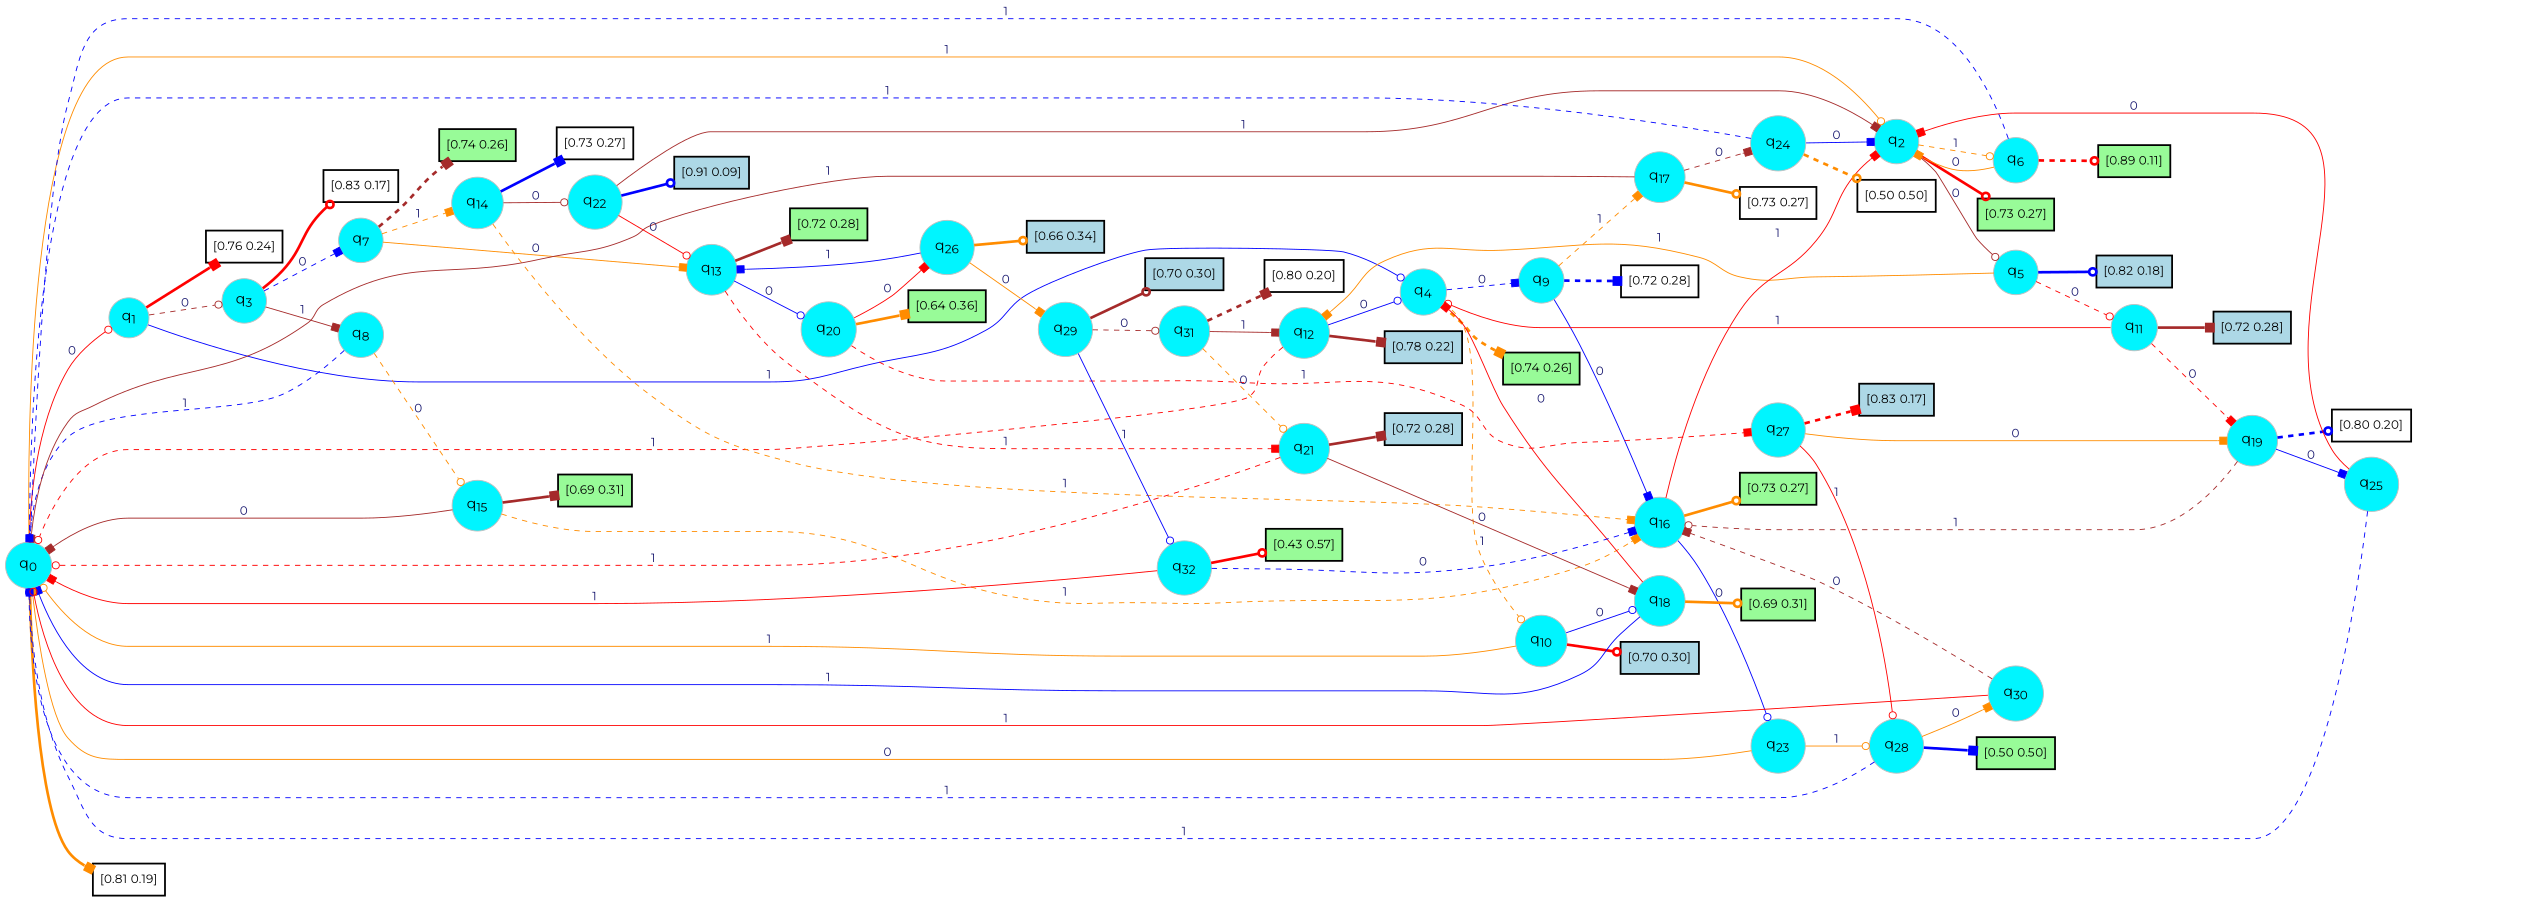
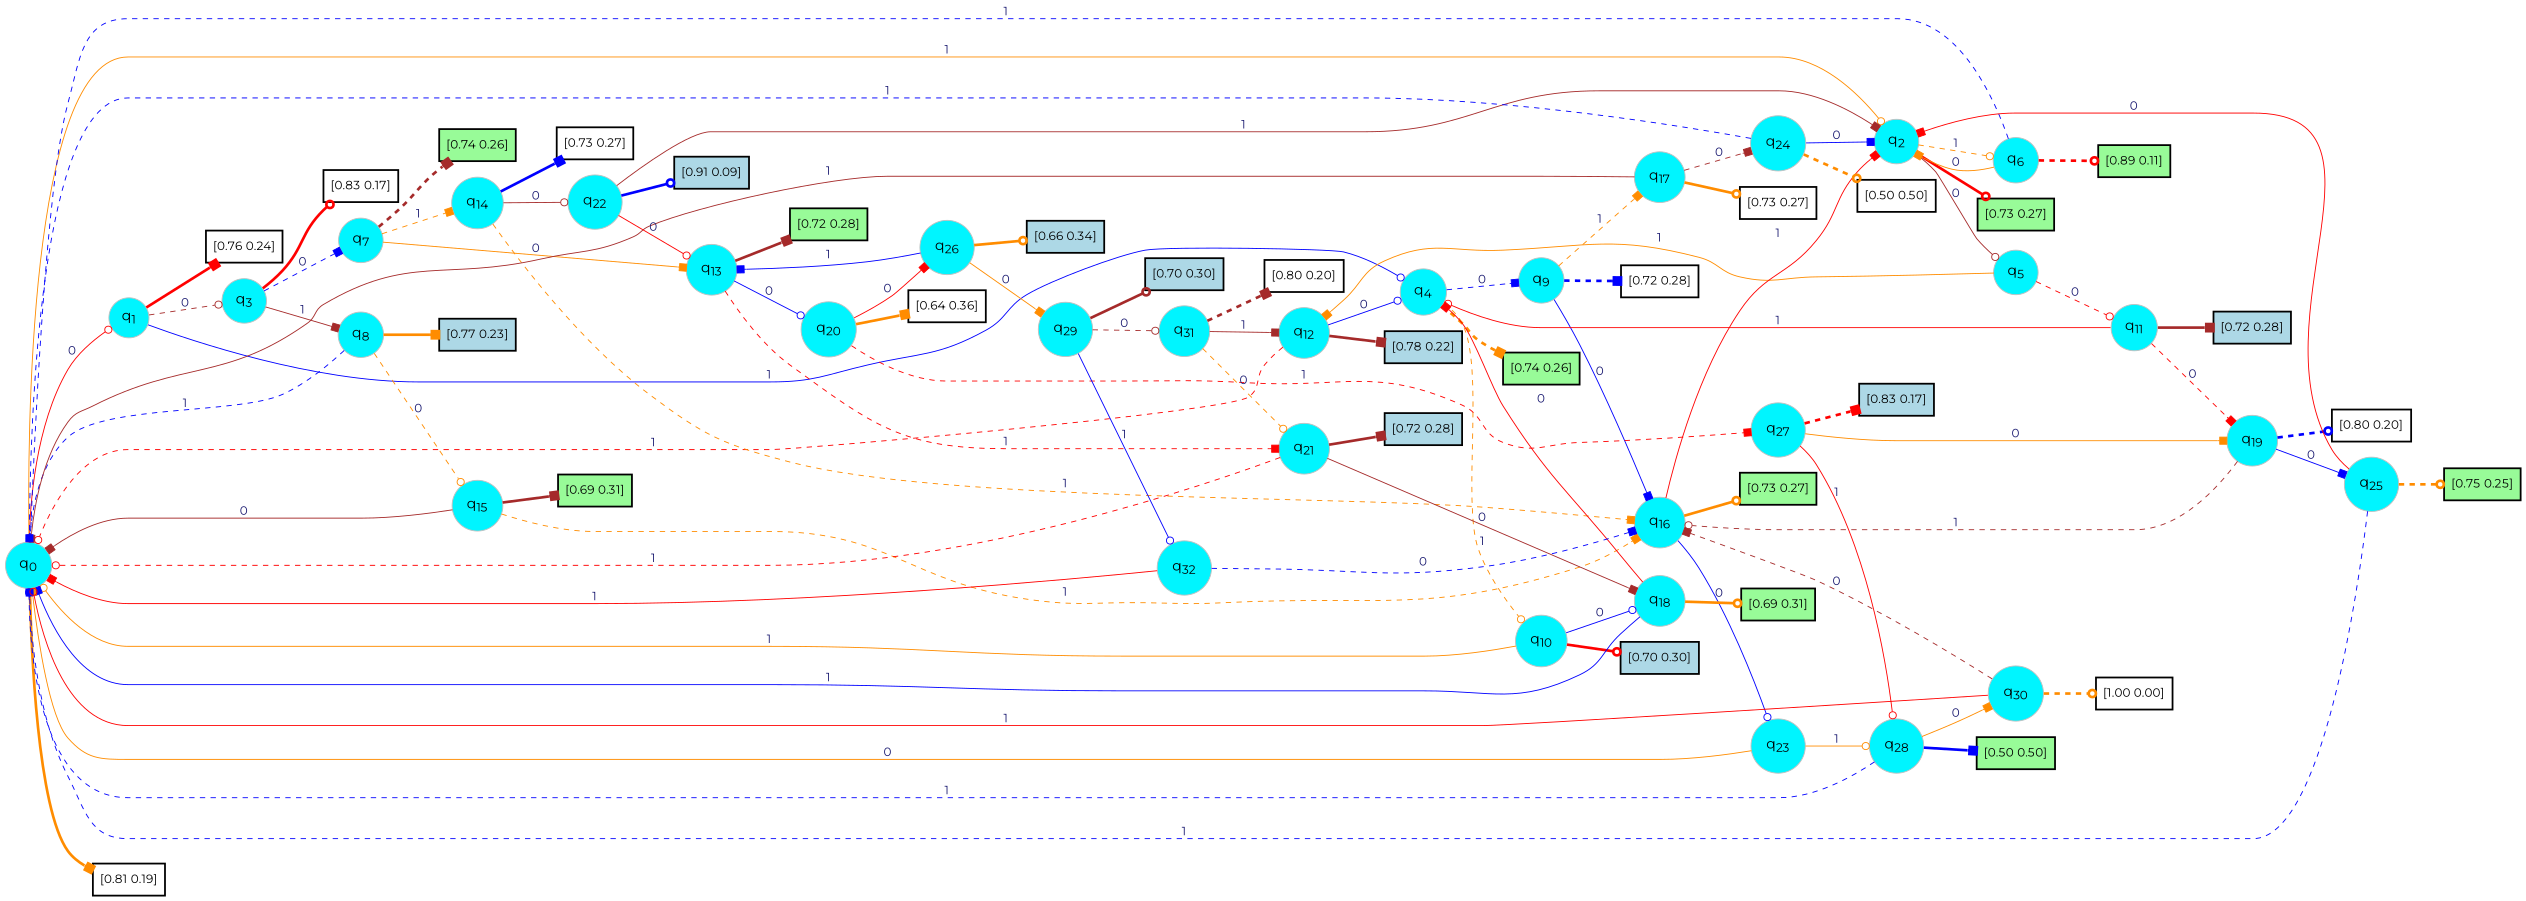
  digraph {
    fontname=Montserrat
    rankdir=LR
    node [color=gray fillcolor=turquoise1 fontcolor=black fontname=Montserrat fontsize=16 fontweight=bold shape=circle style=filled]
    edge [arrowhead=box arrowsize=1 color=darkorange fontcolor=midnightblue fontname=Montserrat fontweight=bold penwidth=1 style=dashed weight=20]
    n1 [label=<q<SUB>0</SUB>>]
    n2 [label=<q<SUB>1</SUB>>]
    n3 [label=<q<SUB>2</SUB>>]
    n4 [color=black fillcolor=white fontsize=14 label="[0.81 0.19]" penwidth=2 shape=box]
    n5 [label=<q<SUB>3</SUB>>]
    n6 [label=<q<SUB>4</SUB>>]
    n7 [color=black fillcolor=white fontsize=14 label="[0.76 0.24]" penwidth=2 shape=box]
    n8 [label=<q<SUB>5</SUB>>]
    n9 [label=<q<SUB>6</SUB>>]
    n10 [color=black fillcolor=palegreen fontsize=14 label="[0.73 0.27]" penwidth=2 shape=box]
    n11 [label=<q<SUB>7</SUB>>]
    n12 [label=<q<SUB>8</SUB>>]
    n13 [color=black fillcolor=white fontsize=14 label="[0.83 0.17]" penwidth=2 shape=box]
    n14 [label=<q<SUB>9</SUB>>]
    n15 [label=<q<SUB>10</SUB>>]
    n16 [color=black fillcolor=palegreen fontsize=14 label="[0.74 0.26]" penwidth=2 shape=box]
    n17 [label=<q<SUB>11</SUB>>]
    n18 [label=<q<SUB>12</SUB>>]
-   n19 [color=black fillcolor=lightblue fontsize=14 label="[0.82 0.18]" penwidth=2 shape=box]
    n20 [color=black fillcolor=palegreen fontsize=14 label="[0.89 0.11]" penwidth=2 shape=box]
    n21 [label=<q<SUB>13</SUB>>]
    n22 [label=<q<SUB>14</SUB>>]
    n23 [color=black fillcolor=palegreen fontsize=14 label="[0.74 0.26]" penwidth=2 shape=box]
    n24 [label=<q<SUB>15</SUB>>]
+   n25 [color=black fillcolor=lightblue fontsize=14 label="[0.77 0.23]" penwidth=2 shape=box]
    n26 [label=<q<SUB>16</SUB>>]
    n27 [label=<q<SUB>17</SUB>>]
    n28 [color=black fillcolor=white fontsize=14 label="[0.72 0.28]" penwidth=2 shape=box]
    n29 [label=<q<SUB>18</SUB>>]
    n30 [color=black fillcolor=lightblue fontsize=14 label="[0.70 0.30]" penwidth=2 shape=box]
    n31 [label=<q<SUB>19</SUB>>]
    n32 [color=black fillcolor=lightblue fontsize=14 label="[0.72 0.28]" penwidth=2 shape=box]
    n33 [color=black fillcolor=lightblue fontsize=14 label="[0.78 0.22]" penwidth=2 shape=box]
    n34 [label=<q<SUB>20</SUB>>]
    n35 [label=<q<SUB>21</SUB>>]
    n36 [color=black fillcolor=palegreen fontsize=14 label="[0.72 0.28]" penwidth=2 shape=box]
    n37 [label=<q<SUB>22</SUB>>]
    n38 [color=black fillcolor=white fontsize=14 label="[0.73 0.27]" penwidth=2 shape=box]
    n39 [color=black fillcolor=palegreen fontsize=14 label="[0.69 0.31]" penwidth=2 shape=box]
    n40 [label=<q<SUB>23</SUB>>]
    n41 [color=black fillcolor=palegreen fontsize=14 label="[0.73 0.27]" penwidth=2 shape=box]
    n42 [label=<q<SUB>24</SUB>>]
    n43 [color=black fillcolor=white fontsize=14 label="[0.73 0.27]" penwidth=2 shape=box]
    n44 [color=black fillcolor=palegreen fontsize=14 label="[0.69 0.31]" penwidth=2 shape=box]
    n45 [label=<q<SUB>25</SUB>>]
    n46 [color=black fillcolor=white fontsize=14 label="[0.80 0.20]" penwidth=2 shape=box]
    n47 [label=<q<SUB>26</SUB>>]
    n48 [label=<q<SUB>27</SUB>>]
-   n49 [color=black fillcolor=palegreen fontsize=14 label="[0.64 0.36]" penwidth=2 shape=box]
+   n49 [color=black fillcolor=white fontsize=14 label="[0.64 0.36]" penwidth=2 shape=box]
    n50 [color=black fillcolor=lightblue fontsize=14 label="[0.72 0.28]" penwidth=2 shape=box]
    n51 [color=black fillcolor=lightblue fontsize=14 label="[0.91 0.09]" penwidth=2 shape=box]
    n52 [label=<q<SUB>28</SUB>>]
    n53 [color=black fillcolor=white fontsize=14 label="[0.50 0.50]" penwidth=2 shape=box]
+   n54 [color=black fillcolor=palegreen fontsize=14 label="[0.75 0.25]" penwidth=2 shape=box]
    n55 [label=<q<SUB>29</SUB>>]
    n56 [color=black fillcolor=lightblue fontsize=14 label="[0.66 0.34]" penwidth=2 shape=box]
    n57 [color=black fillcolor=lightblue fontsize=14 label="[0.83 0.17]" penwidth=2 shape=box]
    n58 [label=<q<SUB>30</SUB>>]
    n59 [color=black fillcolor=palegreen fontsize=14 label="[0.50 0.50]" penwidth=2 shape=box]
    n60 [label=<q<SUB>31</SUB>>]
    n61 [label=<q<SUB>32</SUB>>]
    n62 [color=black fillcolor=lightblue fontsize=14 label="[0.70 0.30]" penwidth=2 shape=box]
+   n63 [color=black fillcolor=white fontsize=14 label="[1.00 0.00]" penwidth=2 shape=box]
    n64 [color=black fillcolor=white fontsize=14 label="[0.80 0.20]" penwidth=2 shape=box]
-   n65 [color=black fillcolor=palegreen fontsize=14 label="[0.43 0.57]" penwidth=2 shape=box]
    n1 -> n2 [arrowhead=odot color=red label=0 style=solid]
    n1 -> n3 [arrowhead=odot label=1 style=bold]
    n1 -> n4 [penwidth=3 style=bold]
    n2 -> n5 [arrowhead=odot color=brown label=0]
    n2 -> n6 [arrowhead=odot color=blue label=1 style=solid]
    n2 -> n7 [color=red penwidth=3 style=bold]
    n3 -> n8 [arrowhead=odot color=brown label=0 style=solid]
    n3 -> n9 [arrowhead=odot label=1]
    n3 -> n10 [arrowhead=odot color=red penwidth=3 style=solid]
    n5 -> n11 [color=blue label=0]
    n5 -> n12 [color=brown label=1 style=bold]
    n5 -> n13 [arrowhead=odot color=red penwidth=3 style=solid]
    n6 -> n14 [color=blue label=0]
    n6 -> n15 [arrowhead=odot label=1]
    n6 -> n16 [penwidth=3]
    n8 -> n17 [arrowhead=odot color=red label=0]
    n8 -> n18 [label=1 style=bold]
-   n8 -> n19 [arrowhead=odot color=blue penwidth=3 style=bold]
    n9 -> n1 [arrowhead=odot color=blue label=1]
    n9 -> n3 [label=0 style=bold]
    n9 -> n20 [arrowhead=odot color=red penwidth=3]
    n11 -> n21 [label=0 style=solid]
    n11 -> n22 [label=1]
    n11 -> n23 [color=brown penwidth=3]
    n12 -> n1 [arrowhead=odot color=blue label=1]
    n12 -> n24 [arrowhead=odot label=0]
+   n12 -> n25 [penwidth=3 style=solid]
    n14 -> n26 [color=blue label=0 style=solid]
    n14 -> n27 [label=1]
    n14 -> n28 [color=blue penwidth=3]
    n15 -> n1 [arrowhead=odot label=1 style=solid]
    n15 -> n29 [arrowhead=odot color=blue label=0 style=solid]
    n15 -> n30 [arrowhead=odot color=red penwidth=3 style=bold]
    n17 -> n6 [arrowhead=odot color=red label=1 style=solid]
    n17 -> n31 [color=red label=0]
    n17 -> n32 [color=brown penwidth=3 style=bold]
    n18 -> n1 [arrowhead=odot color=red label=1]
    n18 -> n6 [arrowhead=odot color=blue label=0 style=solid]
    n18 -> n33 [color=brown penwidth=3 style=solid]
    n21 -> n34 [arrowhead=odot color=blue label=0 style=solid]
    n21 -> n35 [color=red label=1]
    n21 -> n36 [color=brown penwidth=3 style=solid]
    n22 -> n26 [label=1]
    n22 -> n37 [arrowhead=odot color=brown label=0 style=solid]
    n22 -> n38 [color=blue penwidth=3 style=bold]
    n24 -> n1 [color=brown label=0 style=bold]
    n24 -> n26 [label=1]
    n24 -> n39 [color=brown penwidth=3 style=solid]
    n26 -> n3 [color=red label=1 style=solid]
    n26 -> n40 [arrowhead=odot color=blue label=0 style=bold]
    n26 -> n41 [arrowhead=odot penwidth=3 style=bold]
    n27 -> n1 [color=brown label=1 style=bold]
    n27 -> n42 [color=brown label=0]
    n27 -> n43 [arrowhead=odot penwidth=3 style=bold]
    n29 -> n1 [color=blue label=1 style=solid]
    n29 -> n6 [color=red label=0 style=solid]
    n29 -> n44 [arrowhead=odot penwidth=3 style=bold]
    n31 -> n26 [arrowhead=odot color=brown label=1]
    n31 -> n45 [color=blue label=0 style=solid]
    n31 -> n46 [arrowhead=odot color=blue penwidth=3]
    n34 -> n47 [color=red label=0 style=bold]
    n34 -> n48 [color=red label=1]
    n34 -> n49 [penwidth=3 style=bold]
    n35 -> n1 [arrowhead=odot color=red label=1]
    n35 -> n29 [color=brown label=0 style=solid]
    n35 -> n50 [color=brown penwidth=3 style=bold]
    n37 -> n3 [color=brown label=1 style=bold]
    n37 -> n21 [arrowhead=odot color=red label=0 style=solid]
    n37 -> n51 [arrowhead=odot color=blue penwidth=3 style=solid]
    n40 -> n1 [label=0 style=bold]
    n40 -> n52 [arrowhead=odot label=1 style=bold]
    n42 -> n1 [color=blue label=1]
    n42 -> n3 [color=blue label=0 style=bold]
    n42 -> n53 [arrowhead=odot penwidth=3]
    n45 -> n1 [color=blue label=1]
    n45 -> n3 [color=red label=0 style=solid]
+   n45 -> n54 [arrowhead=odot penwidth=3]
    n47 -> n21 [color=blue label=1 style=bold]
    n47 -> n55 [label=0 style=solid]
    n47 -> n56 [arrowhead=odot penwidth=3 style=solid]
    n48 -> n31 [label=0 style=bold]
    n48 -> n52 [arrowhead=odot color=red label=1 style=bold]
    n48 -> n57 [color=red penwidth=3]
    n52 -> n1 [arrowhead=odot color=blue label=1]
    n52 -> n58 [label=0 style=solid]
    n52 -> n59 [color=blue penwidth=3 style=bold]
    n55 -> n60 [arrowhead=odot color=brown label=0]
    n55 -> n61 [arrowhead=odot color=blue label=1 style=bold]
    n55 -> n62 [arrowhead=odot color=brown penwidth=3 style=bold]
    n58 -> n1 [arrowhead=odot color=red label=1 style=solid]
    n58 -> n26 [color=brown label=0]
+   n58 -> n63 [arrowhead=odot penwidth=3]
    n60 -> n18 [color=brown label=1 style=bold]
    n60 -> n35 [arrowhead=odot label=0]
    n60 -> n64 [color=brown penwidth=3]
    n61 -> n1 [color=red label=1 style=solid]
    n61 -> n26 [color=blue label=0]
-   n61 -> n65 [arrowhead=odot color=red penwidth=3 style=solid]
  }
